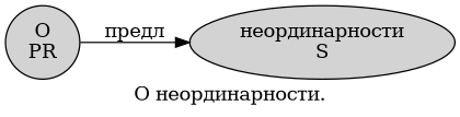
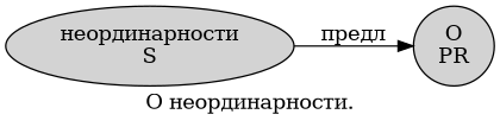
  digraph {
    label="О неординарности."
    rankdir=LR
    fontname="DejaVu Serif"
    node [fillcolor=lightgray penwidth=1 shape=ellipse style=filled fontname="DejaVu Serif"]
    n1 [label="О\nPR"]
    n2 [label="неординарности\nS"]
-   n1 -> n2 [label="предл" fontname="DejaVu Serif"]
+   n2 -> n1 [label="предл" fontname="DejaVu Serif"]
  }
